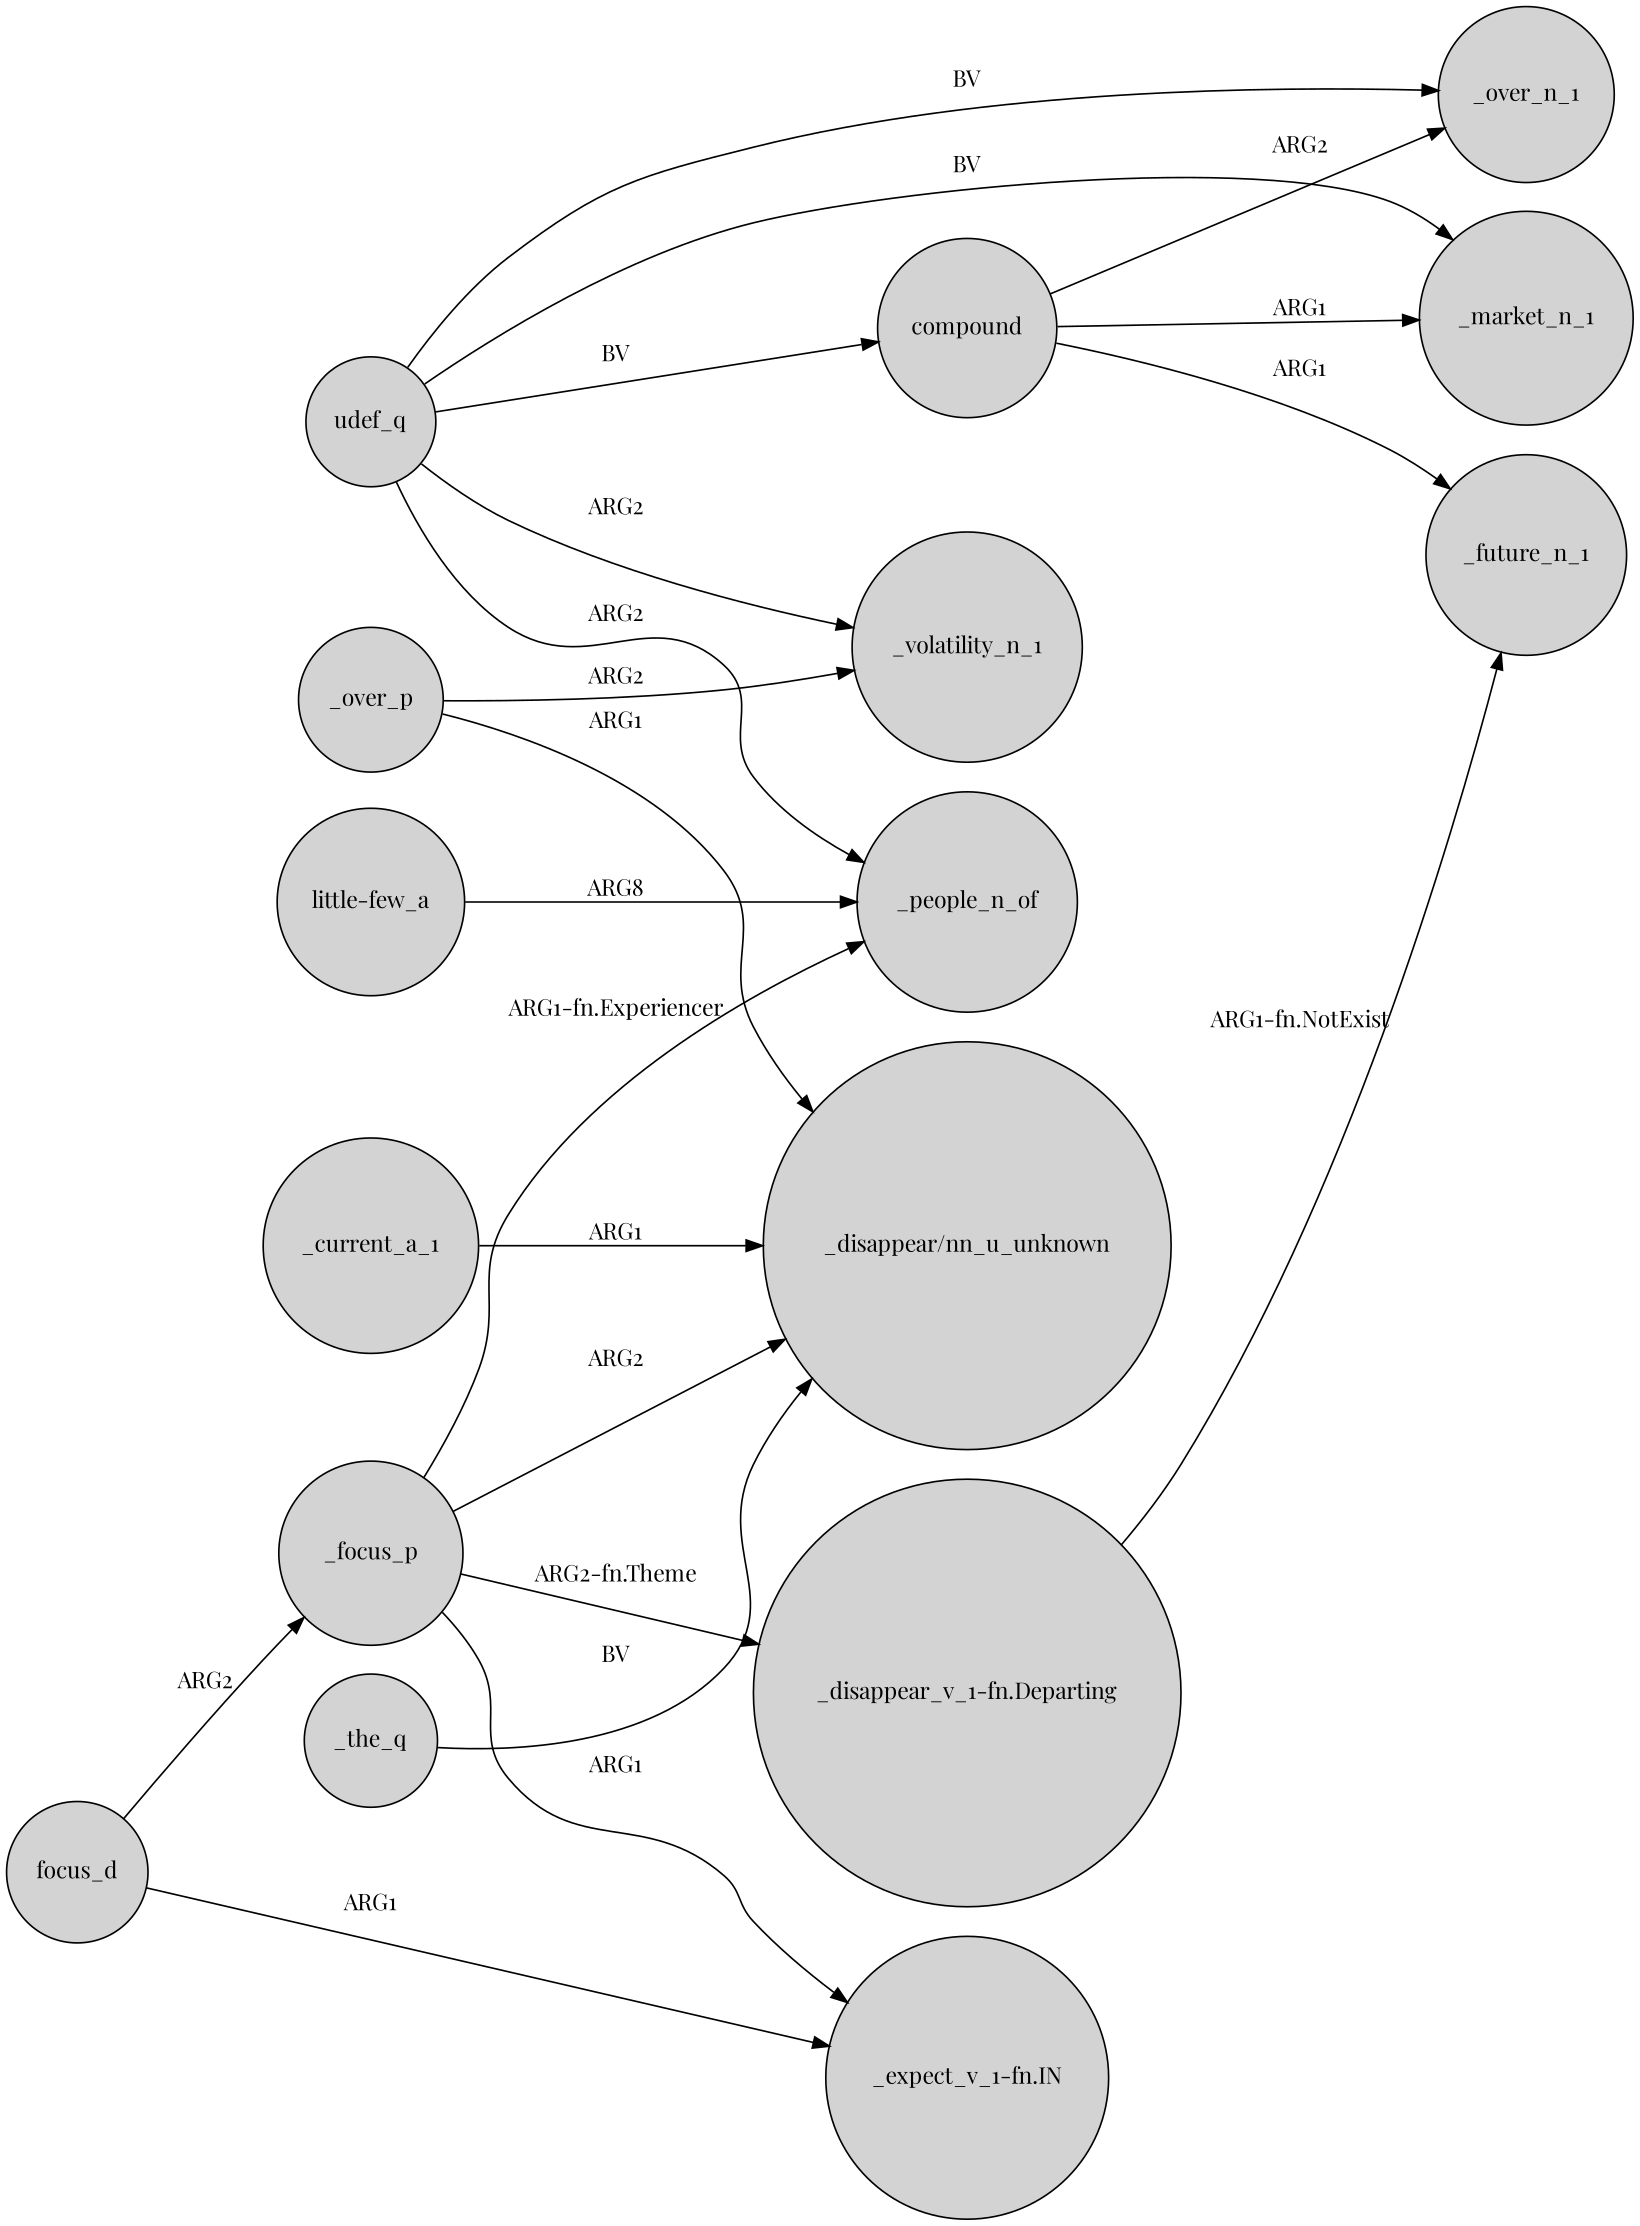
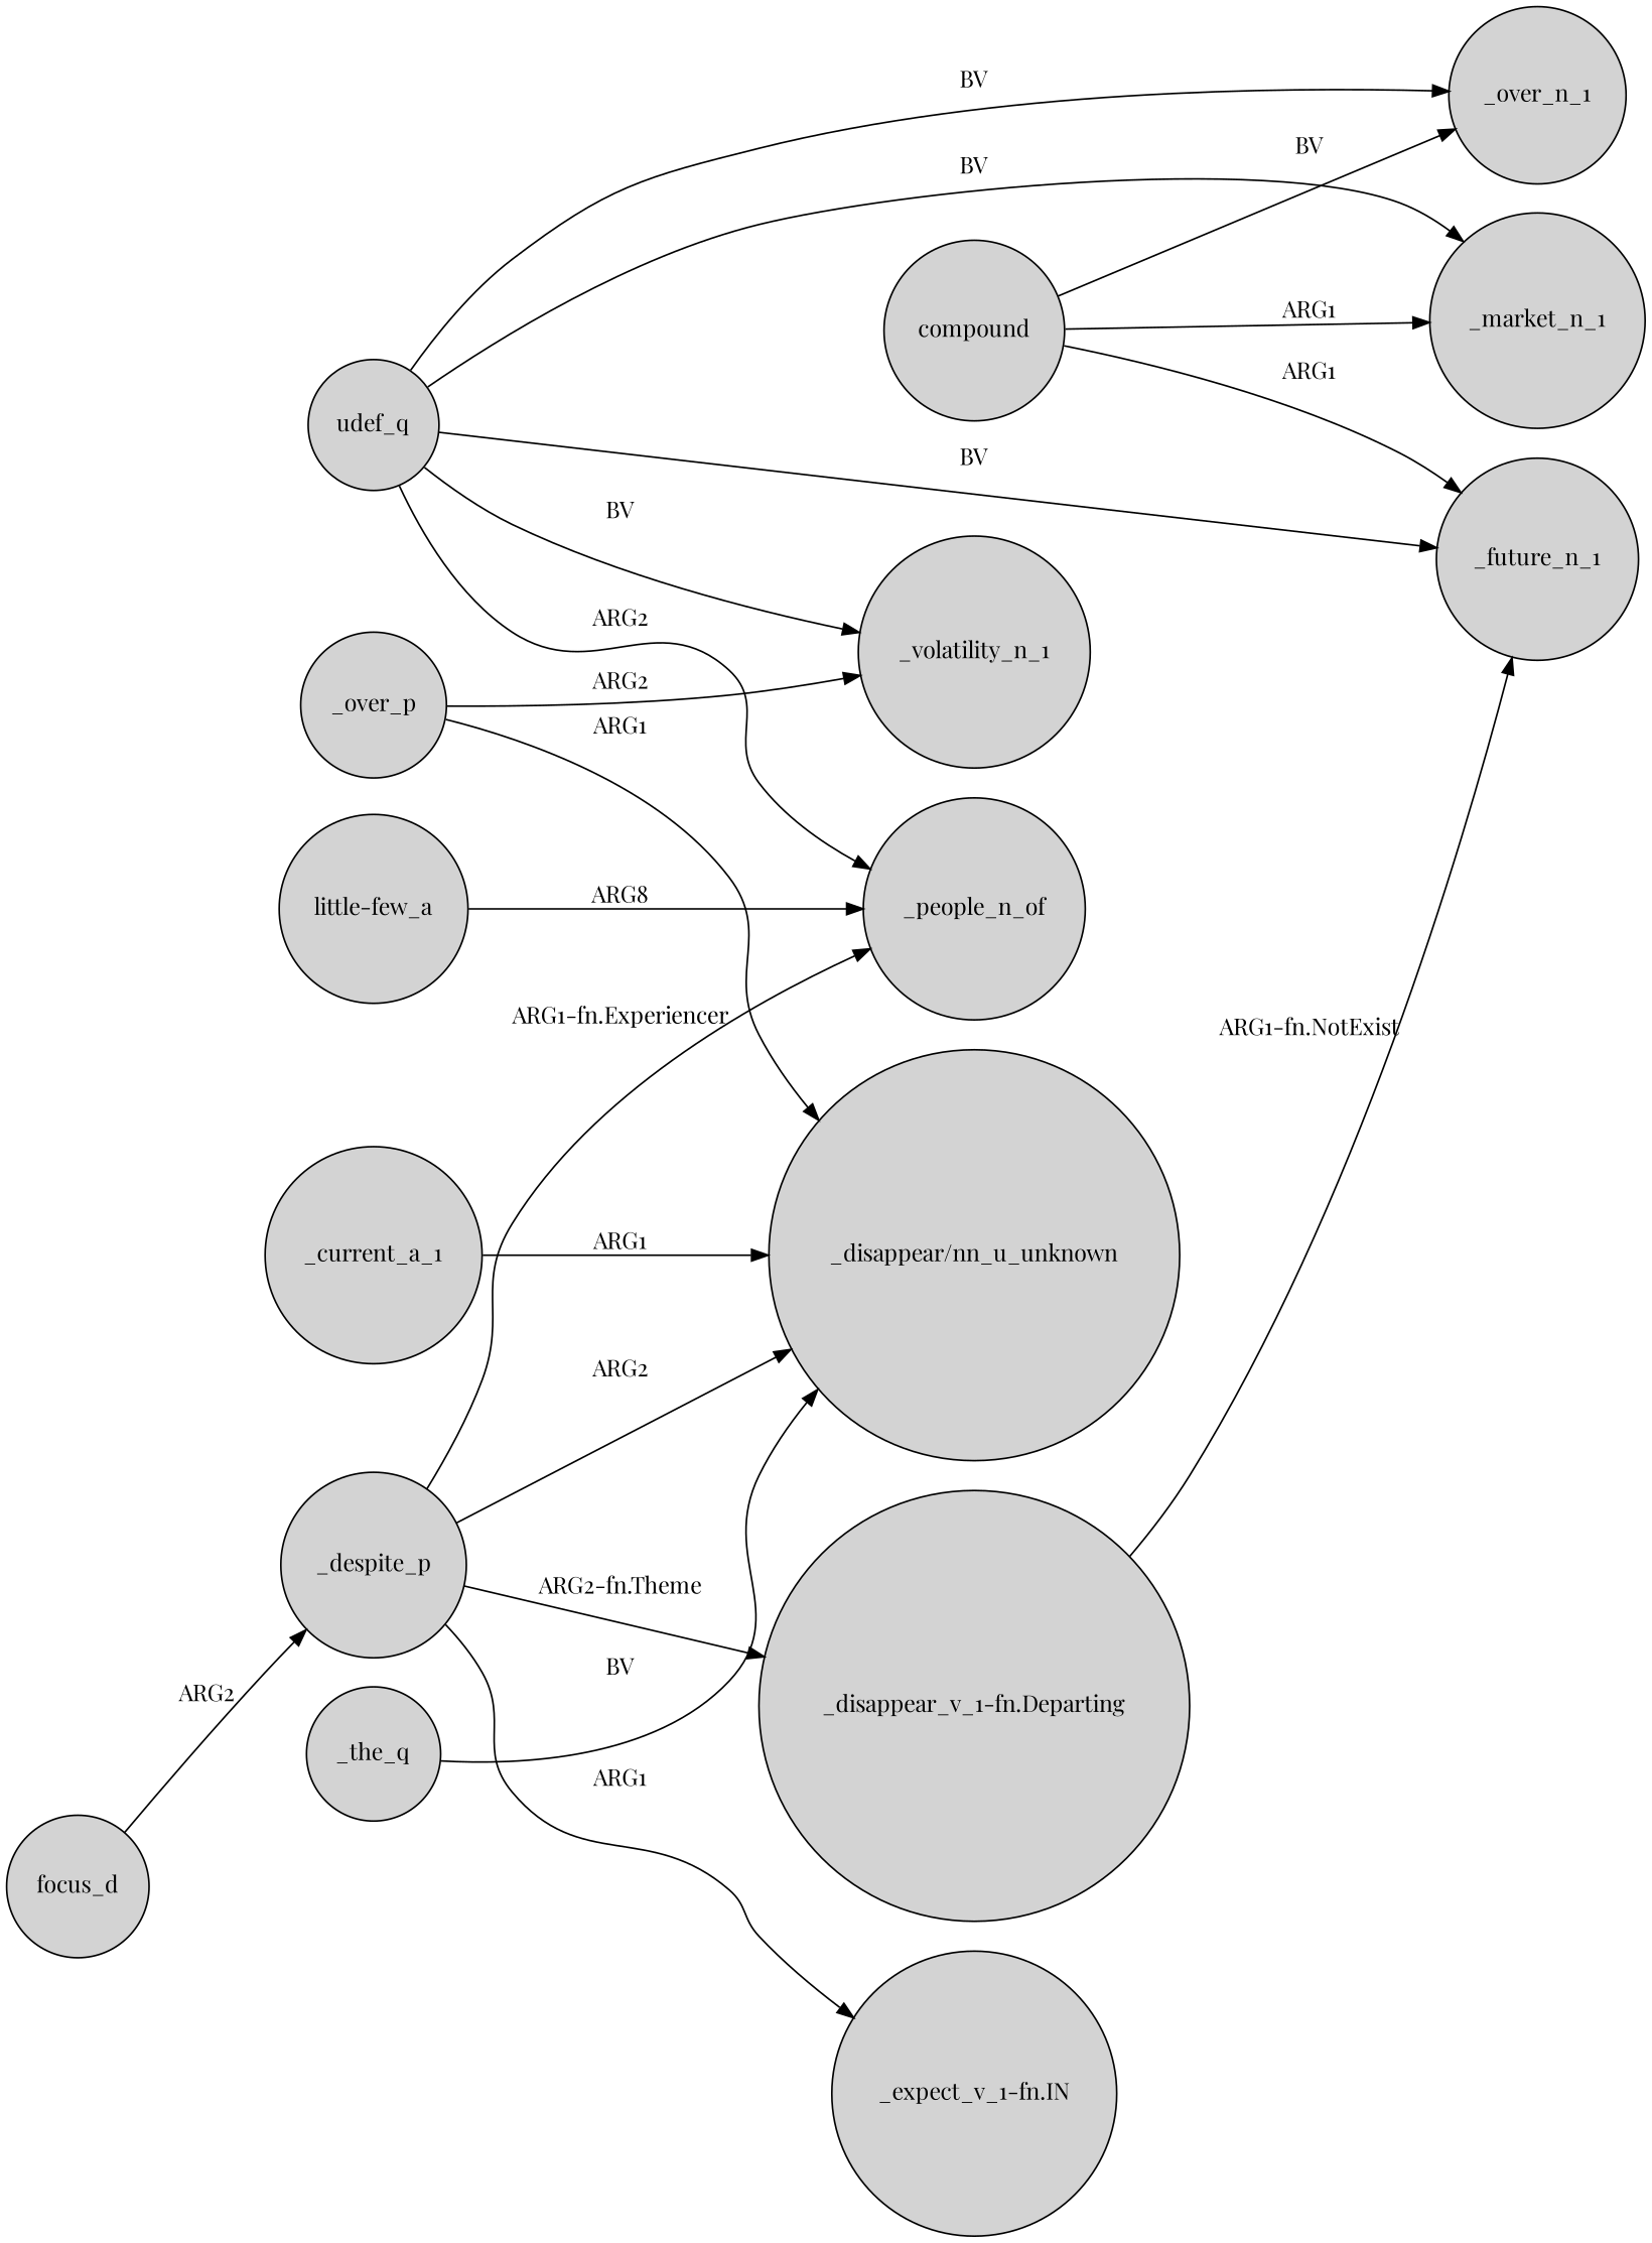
  digraph {
    fontname="Playfair Display"
    rankdir=LR
    node [fontname="Playfair Display" shape=circle style=filled]
    edge [fontname="Playfair Display"]
    "_disappear_v_1-fn.Departing"
    _future_n_1
    compound
    _market_n_1
    n5 [label=_over_n_1]
    udef_q
    _volatility_n_1
    _people_n_of
    _over_p
    n10 [label="_disappear/nn_u_unknown"]
    _current_a_1
    focus_d
-   _despite_p [label=_focus_p]
+   _despite_p
    "_expect_v_1-fn.IN"
    _the_q
    "little-few_a"
    "_disappear_v_1-fn.Departing" -> _future_n_1 [label="ARG1-fn.NotExist"]
    compound -> _future_n_1 [label=ARG1]
    compound -> _market_n_1 [label=ARG1]
-   compound -> n5 [label=ARG2]
-   udef_q -> compound [label=BV]
+   compound -> n5 [label=BV]
+   udef_q -> _future_n_1 [label=BV]
    udef_q -> _market_n_1 [label=BV]
    udef_q -> n5 [label=BV]
-   udef_q -> _volatility_n_1 [label=ARG2]
+   udef_q -> _volatility_n_1 [label=BV]
    udef_q -> _people_n_of [label=ARG2]
    _over_p -> _volatility_n_1 [label=ARG2]
    _over_p -> n10 [label=ARG1]
    _current_a_1 -> n10 [label=ARG1]
    focus_d -> _despite_p [label=ARG2]
-   focus_d -> "_expect_v_1-fn.IN" [label=ARG1]
    _despite_p -> "_disappear_v_1-fn.Departing" [label="ARG2-fn.Theme"]
    _despite_p -> _people_n_of [label="ARG1-fn.Experiencer"]
    _despite_p -> n10 [label=ARG2]
    _despite_p -> "_expect_v_1-fn.IN" [label=ARG1]
    _the_q -> n10 [label=BV]
    "little-few_a" -> _people_n_of [label=ARG8]
  }
